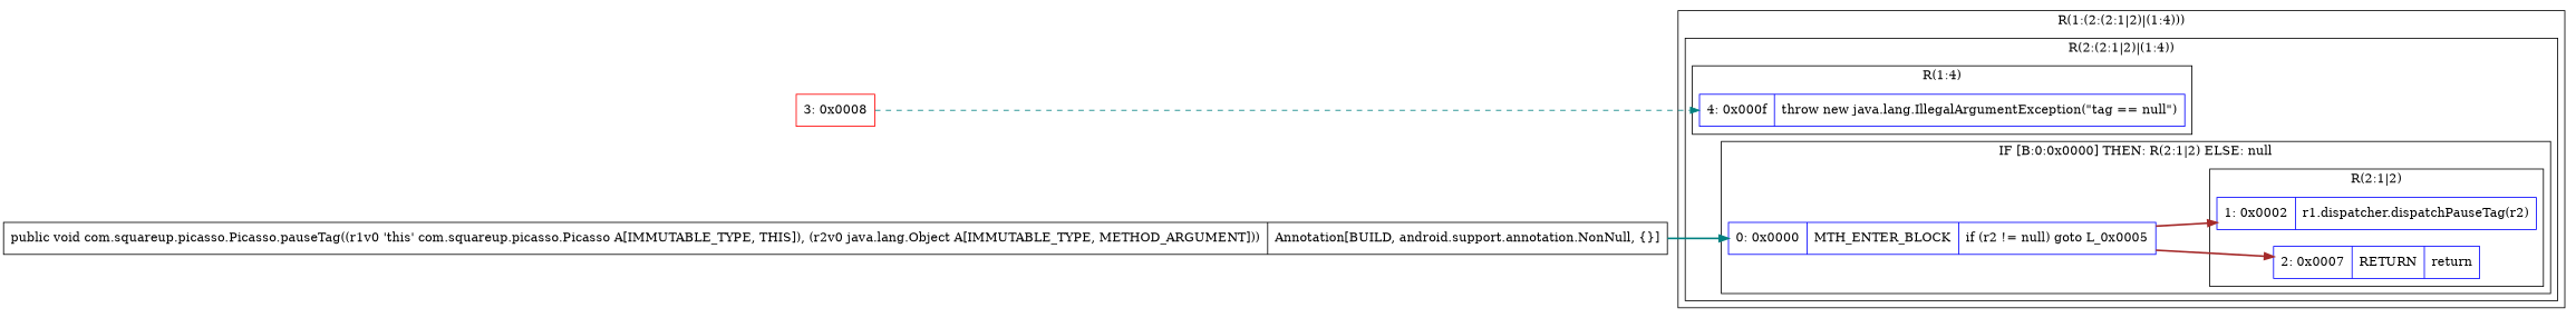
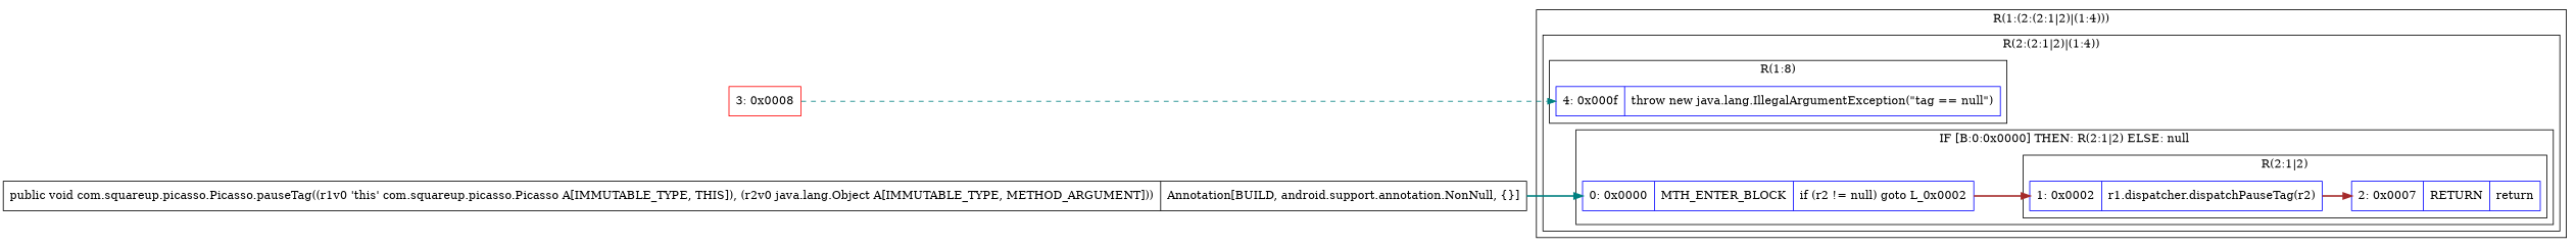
  digraph {
    rankdir=LR
    node [color=blue shape=record]
    edge [color=brown style=bold]
    n1 [label="{1\:\ 0x0002|r1.dispatcher.dispatchPauseTag(r2)\l}"]
    n2 [label="{2\:\ 0x0007|RETURN\l|return\l}"]
-   n3 [label="{0\:\ 0x0000|MTH_ENTER_BLOCK\l|if (r2 != null) goto L_0x0005\l}"]
+   n3 [label="{0\:\ 0x0000|MTH_ENTER_BLOCK\l|if (r2 != null) goto L_0x0002\l}"]
    n4 [label="{4\:\ 0x000f|throw new java.lang.IllegalArgumentException(\"tag == null\")\l}"]
    n5 [color=red label="{3\:\ 0x0008}"]
    n6 [label="{public void com.squareup.picasso.Picasso.pauseTag((r1v0 'this' com.squareup.picasso.Picasso A[IMMUTABLE_TYPE, THIS]), (r2v0 java.lang.Object A[IMMUTABLE_TYPE, METHOD_ARGUMENT]))  | Annotation[BUILD, android.support.annotation.NonNull, \{\}]\l}" color=""]
    subgraph cluster_1 {
      label="R(1:(2:(2:1|2)|(1:4)))"
      subgraph cluster_2 {
        label="R(2:(2:1|2)|(1:4))"
        subgraph cluster_3 {
          label="IF [B:0:0x0000] THEN: R(2:1|2) ELSE: null"
          n3
          subgraph cluster_4 {
            label="R(2:1|2)"
            n1
            n2
          }
        }
        subgraph cluster_5 {
-         label="R(1:4)"
+         label="R(1:8)"
          n4
        }
      }
    }
-   n3 -> n2
+   n1 -> n2
    n3 -> n1
    n5 -> n4 [color=teal style=dashed]
    n6 -> n3 [color=teal]
  }
